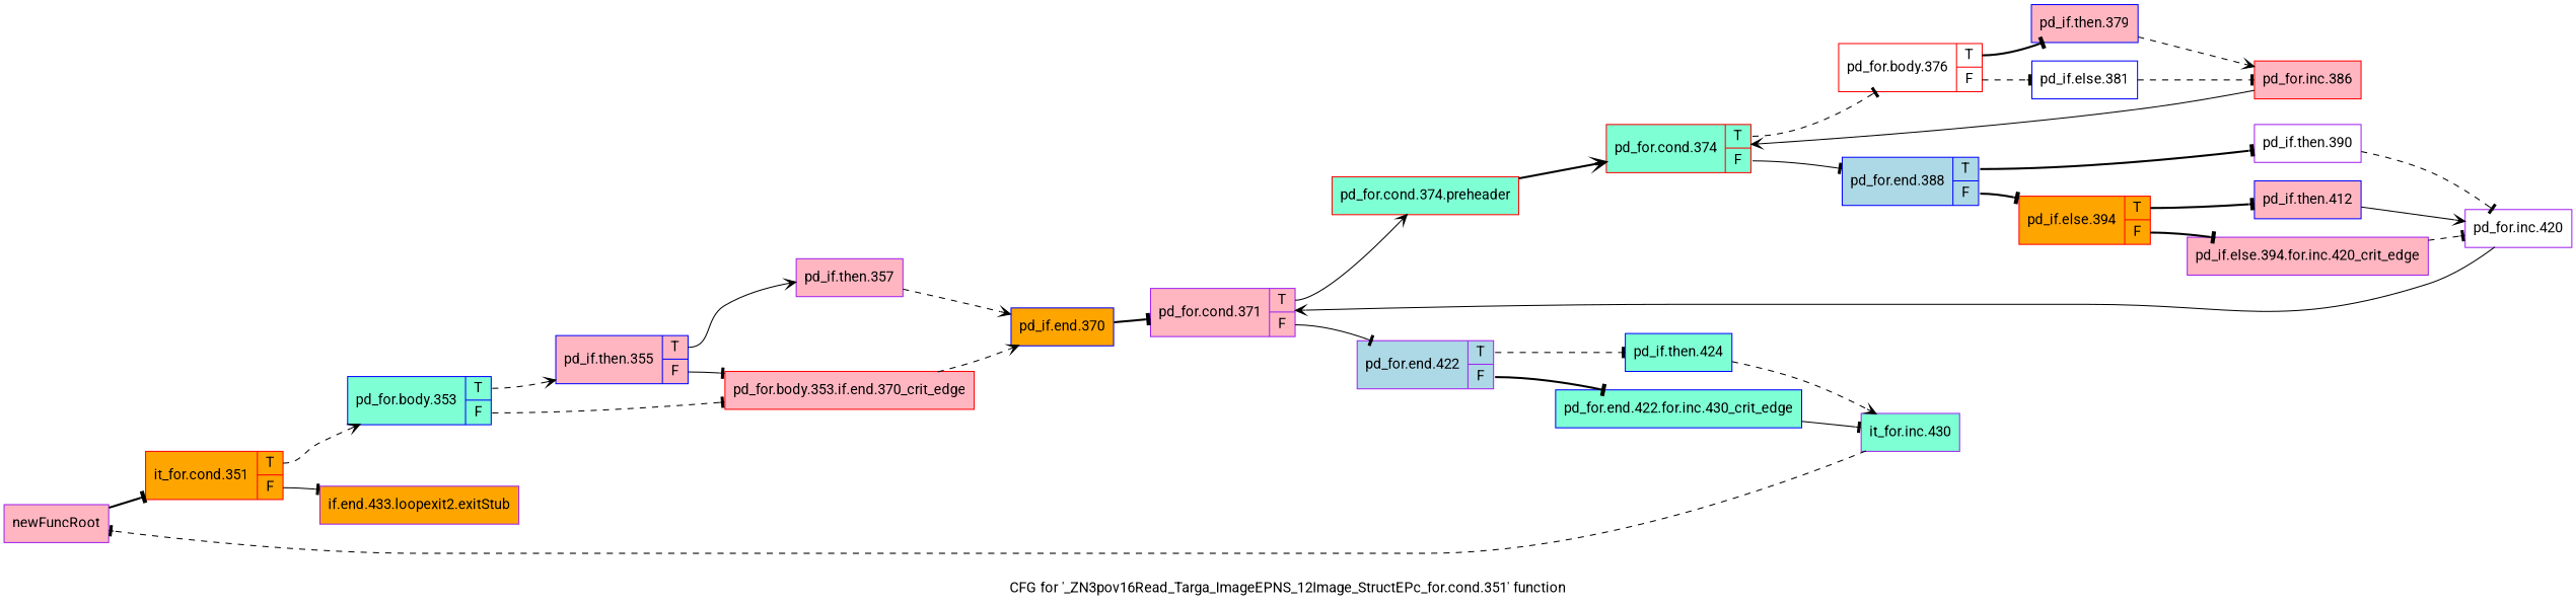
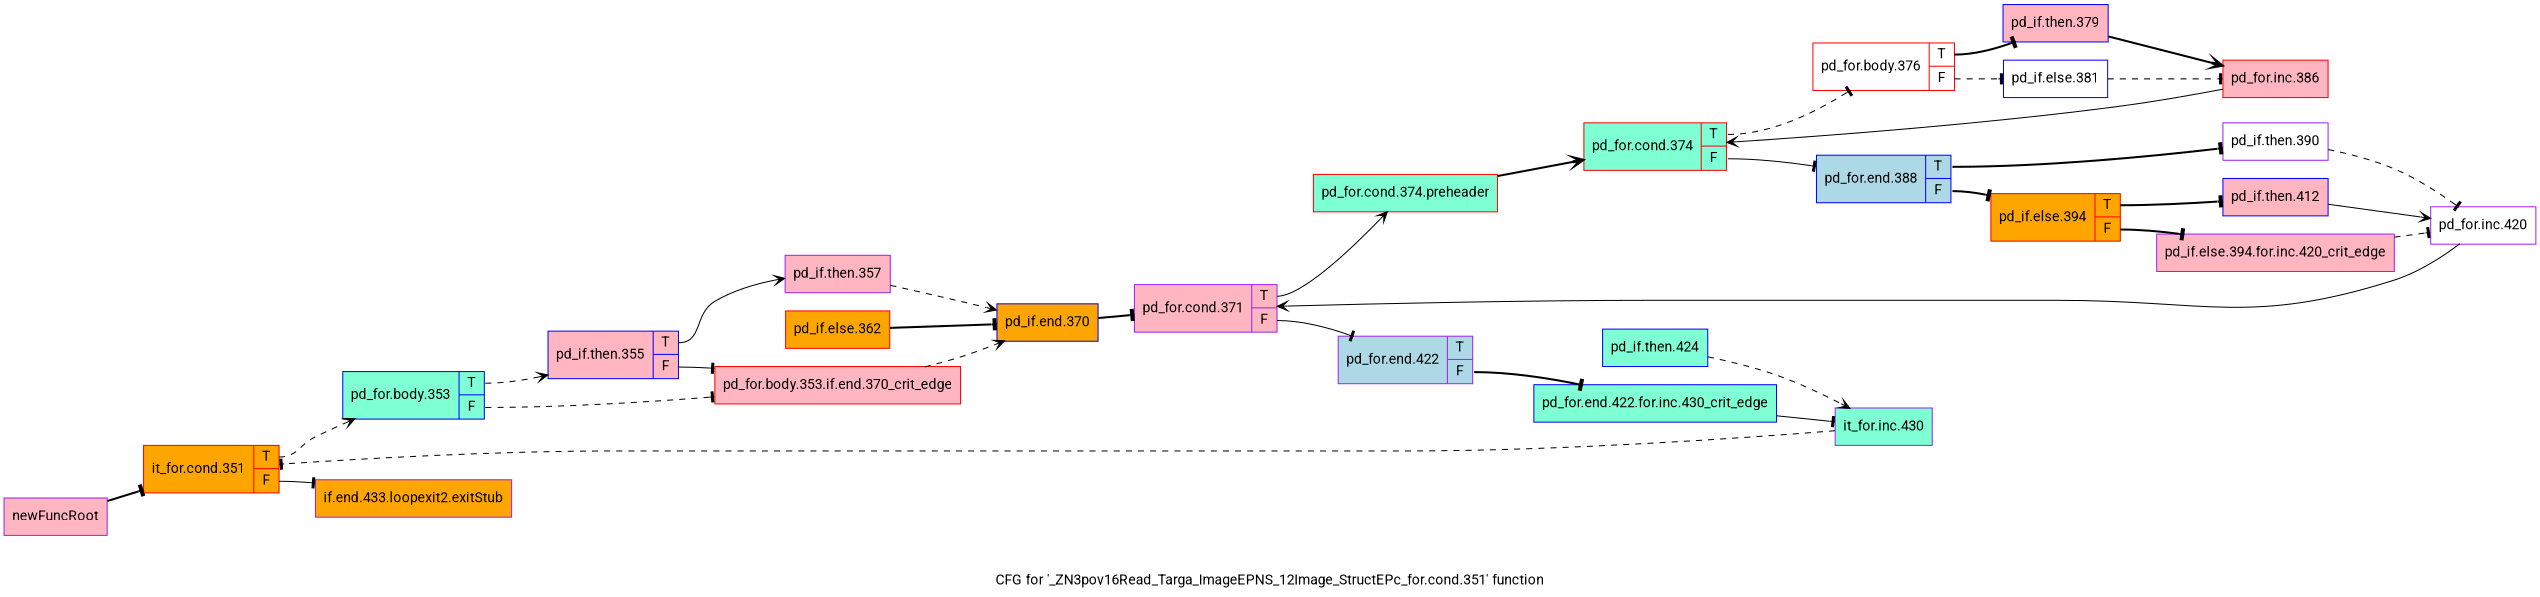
  digraph {
    fontname=Roboto
    label="CFG for '_ZN3pov16Read_Targa_ImageEPNS_12Image_StructEPc_for.cond.351' function"
    rankdir=LR
    node [color=purple fillcolor=lightpink fontname=Roboto shape=record style=filled]
    edge [arrowhead=tee fontname=Roboto style=dashed]
    n1 [label="{newFuncRoot}"]
    n2 [color=red fillcolor=orange label="{it_for.cond.351|{<s0>T|<s1>F}}"]
    n3 [fillcolor=orange label="{if.end.433.loopexit2.exitStub}"]
    n4 [color=blue fillcolor=aquamarine label="{pd_for.body.353|{<s0>T|<s1>F}}"]
    n5 [color=blue label="{pd_if.then.355|{<s0>T|<s1>F}}"]
    n6 [color=red label="{pd_for.body.353.if.end.370_crit_edge}"]
    n7 [label="{pd_if.then.357}"]
    n8 [color=blue fillcolor=orange label="{pd_if.end.370}"]
+   n9 [color=red fillcolor=orange label="{pd_if.else.362}"]
    n10 [label="{pd_for.cond.371|{<s0>T|<s1>F}}"]
    n11 [color=red fillcolor=aquamarine label="{pd_for.cond.374.preheader}"]
    n12 [fillcolor=lightblue label="{pd_for.end.422|{<s0>T|<s1>F}}"]
    n13 [color=red fillcolor=aquamarine label="{pd_for.cond.374|{<s0>T|<s1>F}}"]
    n14 [color=blue fillcolor=aquamarine label="{pd_if.then.424}"]
    n15 [color=blue fillcolor=aquamarine label="{pd_for.end.422.for.inc.430_crit_edge}"]
    n16 [color=red fillcolor=white label="{pd_for.body.376|{<s0>T|<s1>F}}"]
    n17 [color=blue fillcolor=lightblue label="{pd_for.end.388|{<s0>T|<s1>F}}"]
    n18 [fillcolor=aquamarine label="{it_for.inc.430}"]
    n19 [color=blue label="{pd_if.then.379}"]
    n20 [color=blue fillcolor=white label="{pd_if.else.381}"]
    n21 [fillcolor=white label="{pd_if.then.390}"]
    n22 [color=red fillcolor=orange label="{pd_if.else.394|{<s0>T|<s1>F}}"]
    n23 [color=red label="{pd_for.inc.386}"]
    n24 [fillcolor=white label="{pd_for.inc.420}"]
    n25 [color=blue label="{pd_if.then.412}"]
    n26 [label="{pd_if.else.394.for.inc.420_crit_edge}"]
    n1 -> n2 [style=bold]
    n2 -> n3 [style=solid tailport=s1]
    n2 -> n4 [arrowhead=vee tailport=s0]
    n4 -> n5 [arrowhead=vee tailport=s0]
    n4 -> n6 [tailport=s1]
    n5 -> n6 [style=solid tailport=s1]
    n5 -> n7 [arrowhead=vee style=solid tailport=s0]
    n6 -> n8 [arrowhead=vee]
    n7 -> n8 [arrowhead=vee]
    n8 -> n10 [style=bold]
+   n9 -> n8 [style=bold]
    n10 -> n11 [arrowhead=vee style=solid tailport=s0]
    n10 -> n12 [style=solid tailport=s1]
    n11 -> n13 [arrowhead=vee style=bold]
-   n12 -> n14 [tailport=s0]
    n12 -> n15 [style=bold tailport=s1]
    n13 -> n16 [tailport=s0]
    n13 -> n17 [style=solid tailport=s1]
    n14 -> n18 [arrowhead=vee]
    n15 -> n18 [style=solid]
    n16 -> n19 [style=bold tailport=s0]
    n16 -> n20 [tailport=s1]
    n17 -> n21 [style=bold tailport=s0]
    n17 -> n22 [style=bold tailport=s1]
-   n18 -> n1
-   n19 -> n23 [arrowhead=vee]
+   n18 -> n2
+   n19 -> n23 [arrowhead=vee style=bold]
    n20 -> n23
    n21 -> n24
    n22 -> n25 [style=bold tailport=s0]
    n22 -> n26 [style=bold tailport=s1]
    n23 -> n13 [arrowhead=vee style=solid]
    n24 -> n10 [arrowhead=vee style=solid]
    n25 -> n24 [arrowhead=vee style=solid]
    n26 -> n24
  }
